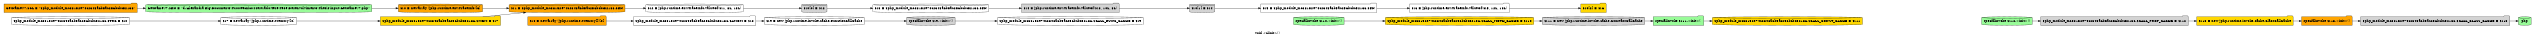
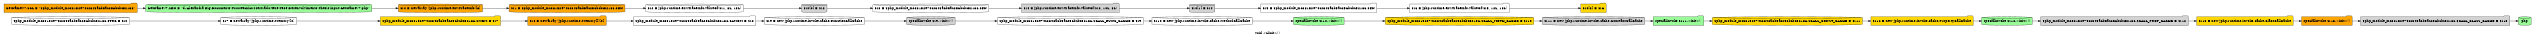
  digraph {
    label="void <clinit>()"
    rankdir=LR
    node [fillcolor=white shape=cylinder style=filled]
    n1 [fillcolor=orange label="GetNameV7.$CL = \"$php_module_mc38152e74c2348a6b5ac256bcbc52136\"" shape=folder]
    n2 [fillcolor=palegreen label="GetNameV7.$FN = \"d:\\Alexandra Fig\\Documents\\T\u00e9cnico\\Mestrado\\Tese\\Tese\\Desenvolvimento\\Thesis\\input\\GetNameV7.php\""]
    n3 [fillcolor=orange label="$r0 = newarray (jphp.runtime.env.TraceInfo)[3]"]
    n4 [fillcolor=orange label="$r1 = $php_module_mc38152e74c2348a6b5ac256bcbc52136.$FN"]
    n5 [label="$r2 = jphp.runtime.env.TraceInfo.valueOf($r1, 8L, 13L)"]
    n6 [fillcolor=lightgrey label="$r0[0] = $r2"]
    n7 [label="$r3 = $php_module_mc38152e74c2348a6b5ac256bcbc52136.$FN"]
    n8 [fillcolor=lightgrey label="$r4 = jphp.runtime.env.TraceInfo.valueOf($r3, 10L, 8L)" shape=folder]
    n9 [fillcolor=lightgrey label="$r0[1] = $r4"]
    n10 [label="$r5 = $php_module_mc38152e74c2348a6b5ac256bcbc52136.$FN" shape=folder]
    n11 [label="$r6 = jphp.runtime.env.TraceInfo.valueOf($r5, 12L, 13L)" shape=folder]
    n12 [fillcolor=gold label="$r0[2] = $r6" shape=folder]
    n13 [label="$php_module_mc38152e74c2348a6b5ac256bcbc52136.$TRC = $r0"]
    n14 [label="$r7 = newarray (jphp.runtime.Memory)[0]"]
    n15 [fillcolor=gold label="$php_module_mc38152e74c2348a6b5ac256bcbc52136.$MEM = $r7" shape=folder]
    n16 [fillcolor=orange label="$r8 = newarray (jphp.runtime.Memory[])[0]" shape=folder]
    n17 [label="$php_module_mc38152e74c2348a6b5ac256bcbc52136.$AMEM = $r8" shape=folder]
    n18 [label="$r9 = new jphp.runtime.invoke.cache.FunctionCallCache"]
    n19 [fillcolor=lightgrey label="specialinvoke $r9.<init>()"]
    n20 [label="$php_module_mc38152e74c2348a6b5ac256bcbc52136.$CALL_FUNC_CACHE = $r9"]
+   n21 [label="$r10 = new jphp.runtime.invoke.cache.MethodCallCache"]
    n22 [fillcolor=palegreen label="specialinvoke $r10.<init>()"]
    n23 [fillcolor=gold label="$php_module_mc38152e74c2348a6b5ac256bcbc52136.$CALL_METH_CACHE = $r10"]
    n24 [fillcolor=lightgrey label="$r11 = new jphp.runtime.invoke.cache.ConstantCallCache"]
    n25 [fillcolor=palegreen label="specialinvoke $r11.<init>()" shape=folder]
    n26 [fillcolor=gold label="$php_module_mc38152e74c2348a6b5ac256bcbc52136.$CALL_CONST_CACHE = $r11"]
+   n27 [fillcolor=gold label="$r12 = new jphp.runtime.invoke.cache.PropertyCallCache" shape=folder]
    n28 [fillcolor=palegreen label="specialinvoke $r12.<init>()"]
    n29 [fillcolor=lightgrey label="$php_module_mc38152e74c2348a6b5ac256bcbc52136.$CALL_PROP_CACHE = $r12" shape=folder]
    n30 [fillcolor=gold label="$r13 = new jphp.runtime.invoke.cache.ClassCallCache" shape=folder]
    n31 [fillcolor=orange label="specialinvoke $r13.<init>()" shape=folder]
    n32 [fillcolor=lightgrey label="$php_module_mc38152e74c2348a6b5ac256bcbc52136.$CALL_CLASS_CACHE = $r13" shape=folder]
    n33 [fillcolor=palegreen label=php]
    n1 -> n2
    n2 -> n3
    n3 -> n4
    n4 -> n5
    n5 -> n6
    n6 -> n7
    n7 -> n8
    n8 -> n9
    n9 -> n10
    n10 -> n11
    n11 -> n12
    n13 -> n14
    n14 -> n15
-   n15 -> n4
+   n15 -> n16
    n16 -> n17
    n17 -> n18
    n18 -> n19
    n19 -> n20
+   n20 -> n21
+   n21 -> n22
    n22 -> n23
    n23 -> n24
    n24 -> n25
    n25 -> n26
+   n26 -> n27
+   n27 -> n28
    n28 -> n29
    n29 -> n30
    n30 -> n31
    n31 -> n32
    n32 -> n33
  }
